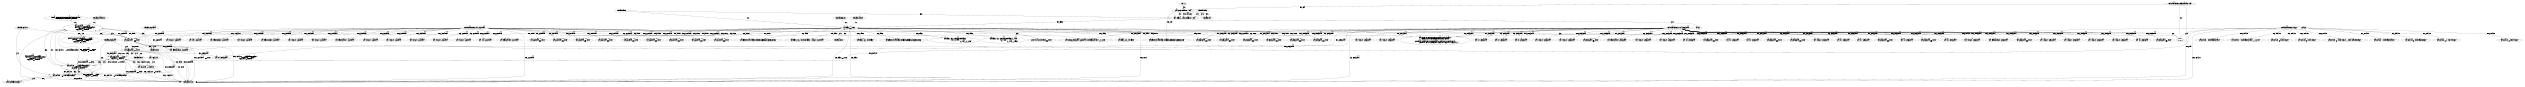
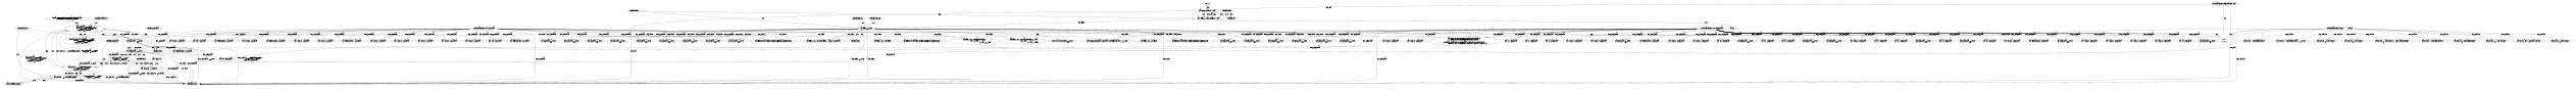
  digraph {
    n1 [label="(Call,pCmdData    == NULL||\n                cmdSize     != sizeof(effect_config_t)||\n                pReplyData  == NULL||\n *replySize  != sizeof(int))"]
    n2 [label="(Call,pCmdData    == NULL)"]
    n3 [label="(Call,cmdSize     != sizeof(effect_config_t)||\n                pReplyData  == NULL||\n *replySize  != sizeof(int))"]
    n4 [label="(ControlStructure,if (pCmdData    == NULL||\n                cmdSize     != sizeof(effect_config_t)||\n                pReplyData  == NULL||\n *replySize  != sizeof(int)))"]
    n5 [label="(MethodReturn,int)"]
    n6 [label="(Call,pReplyData  == NULL)"]
    n7 [label="(Call,(effect_config_t *)pCmdData)"]
    n8 [label="(Identifier,NULL)"]
    n9 [label="(Call,cmdSize     != sizeof(effect_config_t))"]
    n10 [label="(Call,pReplyData  == NULL||\n *replySize  != sizeof(int))"]
    n11 [label="(Call,(int *)pReplyData)"]
    n12 [label="(Identifier,NULL)"]
    n13 [label="(MethodParameterIn,void *pCmdData)"]
    n14 [label="(Call,(uint32_t *)pCmdData)"]
    n15 [label="(Call,(uint32_t *)pCmdData)"]
    n16 [label="(Call,memcpy(pReplyData, pCmdData, sizeof(effect_param_t) + p->psize))"]
    n17 [label="(Call,(effect_param_t *) pCmdData)"]
    n18 [label="(Call,(uint32_t *)pCmdData)"]
    n19 [label="(Call,(uint32_t *)pCmdData)"]
    n20 [label="(Call,pCmdData == NULL)"]
    n21 [label="(Call,(uint32_t *)pCmdData)"]
    n22 [label="(Call,(uint32_t *)pCmdData)"]
    n23 [label="(Call,pCmdData == NULL)"]
    n24 [label="(Call,pCmdData == NULL)"]
    n25 [label="(Call,pCmdData == NULL)"]
    n26 [label="(Call,pCmdData == NULL)"]
    n27 [label="(Call,pCmdData == NULL)"]
    n28 [label="(Call,(uint32_t *)pCmdData)"]
    n29 [label="(Call,(bool *)pCmdData)"]
    n30 [label="(Call,(effect_param_t *)pCmdData)"]
    n31 [label="(Call,(uint32_t *)pCmdData)"]
    n32 [label="(Call,(char *)pCmdData)"]
    n33 [label="(Call,pCmdData == NULL)"]
    n34 [label="(Call,(effect_config_t *)pCmdData)"]
    n35 [label="(Call,ALOGE(\"PreProcessingFx_Command cmdCode Case: \"\n \"EFFECT_CMD_SET_FEATURE_CONFIG: ERROR\n\"\n \"pCmdData %p cmdSize %d pReplyData %p replySize %p *replySize %d\",\n                        pCmdData, cmdSize, pReplyData, replySize, replySize ? *replySize : -1))"]
    n36 [label="(Call,pCmdData == NULL)"]
    n37 [label="(Call,(uint32_t *)pCmdData)"]
    n38 [label="(Call,(effect_config_t *)pCmdData)"]
    n39 [label="(Call,pCmdData == NULL)"]
    1000100
    n41 [label="(Call,effect == NULL)"]
    n42 [label="(Call,effect->ops->init(effect))"]
    n43 [label="(Call,Effect_SetState(effect, PREPROC_EFFECT_STATE_CONFIG))"]
    n44 [label="(Call,effect->ops->set_device(effect, *(uint32_t *)pCmdData))"]
    n45 [label="(Identifier,NULL)"]
    n46 [label="(Call,effect->ops->reset(effect))"]
    n47 [label="(Call,Effect_SetState(effect, PREPROC_EFFECT_STATE_ACTIVE))"]
    n48 [label="(Call,Effect_SetState(effect, PREPROC_EFFECT_STATE_CONFIG))"]
    n49 [label="(Call,effect->ops->set_parameter(effect,\n (void *)p->data,\n                                                                p->data + p->psize))"]
    n50 [label="(Call,pReplyData == NULL)"]
    n51 [label="(Call,pReplyData == NULL)"]
    n52 [label="(Call,effect->ops->get_parameter(effect, p->data,\n &p->vsize,\n                                                       p->data + voffset))"]
    n53 [label="(Call,pReplyData == NULL)"]
    n54 [label="(Call,pReplyData == NULL)"]
    n55 [label="(Call,pReplyData == NULL)"]
    n56 [label="(ControlStructure,if (effect == NULL))"]
    n57 [label="(Call,pReplyData == NULL)"]
    n58 [label="(Call,* effect = (preproc_effect_t *) self)"]
    n59 [label="(Call,(preproc_effect_t *) self)"]
    n60 [label="(Block,)"]
    n61 [label="(Identifier,self)"]
    n62 [label="(MethodParameterIn,effect_handle_t  self)"]
    n63 [label="(Call,sizeof(effect_config_t))"]
    n64 [label="(Call,*replySize  != sizeof(int))"]
    n65 [label="(MethodParameterIn,uint32_t            cmdSize)"]
    n66 [label="(Call,cmdSize != sizeof(uint32_t))"]
    n67 [label="(Call,cmdSize < sizeof(effect_param_t))"]
    n68 [label="(Call,cmdSize < (sizeof(effect_param_t) + p->psize))"]
    n69 [label="(Call,cmdSize != sizeof(uint32_t))"]
    n70 [label="(Call,cmdSize != sizeof(uint32_t))"]
    n71 [label="(Call,cmdSize != (sizeof(uint32_t) + sizeof(channel_config_t)))"]
    n72 [label="(Call,cmdSize < sizeof(effect_param_t))"]
    n73 [label="(Call,cmdSize != sizeof(effect_config_t))"]
    n74 [label="(Call,cmdSize != 2 * sizeof(uint32_t))"]
+   n75 [label="(Call,strndup((char *)pCmdData, cmdSize))"]
    n76 [label="(MethodParameterIn,void *pReplyData)"]
    n77 [label="(Call,(int *)pReplyData)"]
    n78 [label="(Call,(int *)pReplyData)"]
    n79 [label="(Call,(int *)pReplyData)"]
    n80 [label="(Call,(uint32_t *)pReplyData)"]
    n81 [label="(Call,(uint32_t *)pReplyData)"]
    n82 [label="(Call,pReplyData == NULL)"]
    n83 [label="(Call,(effect_param_t *)pReplyData)"]
    n84 [label="(Call,(uint32_t *)pReplyData)"]
    n85 [label="(Call,(uint32_t *)pReplyData)"]
    n86 [label="(Call,(int *)pReplyData)"]
    n87 [label="(Call,pReplyData == NULL)"]
    n88 [label="(Call,(int *)pReplyData)"]
    n89 [label="(Call,(int *)pReplyData)"]
    n90 [label="(Call,pReplyData == NULL)"]
    n91 [label="(Call,pReplyData == NULL)"]
    n92 [label="(Call,(uint32_t *)pReplyData)"]
    n93 [label="(Call,(int *)pReplyData)"]
    n94 [label="(Call,(int *)pReplyData)"]
    n95 [label="(Call,pReplyData == NULL)"]
    n96 [label="(Call,(int *)pReplyData)"]
    n97 [label="(Call,pReplyData == NULL)"]
    n98 [label="(Call,(int *)pReplyData)"]
    n99 [label="(Call,(uint32_t *)pReplyData)"]
    n100 [label="(Call,(effect_config_t *)pReplyData)"]
    n101 [label="(Call,pReplyData == NULL)"]
    n102 [label="(Call,(uint32_t *)pReplyData)"]
    n103 [label="(Call,(uint32_t *)pReplyData)"]
    n104 [label="(Call,(uint32_t *)pReplyData)"]
    n105 [label="(Call,(uint32_t *)pReplyData)"]
    n106 [label="(Call,(int *)pReplyData)"]
    n107 [label="(Call,pReplyData == NULL)"]
    n108 [label="(Call,(uint32_t *)pReplyData)"]
    n109 [label="(Call,(uint32_t *)pReplyData)"]
    n110 [label="(Literal,\"PreProcessingFx_Command cmdCode Case: \"\n \"EFFECT_CMD_SET_CONFIG: ERROR\")"]
    n111 [label="(Identifier,cmdSize)"]
    n112 [label="(Call,*replySize)"]
-   n113 [label="(Identifier,channel)"]
+   n113 [label="(Identifier,cmdCode)"]
    n114 [label="(Identifier,enabledMsk)"]
    n115 [label="(Identifier,effect)"]
    n116 [label="(Identifier,pCmdData)"]
    n117 [label="(Identifier,EINVAL)"]
    n118 [label="(Identifier,pReplyData)"]
    n119 [label="(Identifier,effect)"]
    1000112
    n1 -> n2 [label="CFG: "]
    n1 -> n3 [label="CFG: "]
    n1 -> n4 [label="AST: "]
    n1 -> n5 [label="DDG: pCmdData    == NULL"]
    n1 -> n5 [label="DDG: pCmdData    == NULL||\n                cmdSize     != sizeof(effect_config_t)||\n                pReplyData  == NULL||\n *replySize  != sizeof(int)"]
    n1 -> n5 [label="DDG: cmdSize     != sizeof(effect_config_t)||\n                pReplyData  == NULL||\n *replySize  != sizeof(int)"]
    n2 -> n1 [label="AST: "]
    n2 -> n1 [label="DDG: pCmdData"]
    n2 -> n1 [label="DDG: NULL"]
    n2 -> n5 [label="DDG: NULL"]
    n2 -> n5 [label="DDG: pCmdData"]
    n2 -> n6 [label="DDG: NULL"]
    n2 -> n7 [label="DDG: pCmdData"]
    n2 -> n8 [label="CFG: "]
    n3 -> n1 [label="AST: "]
    n3 -> n1 [label="DDG: cmdSize     != sizeof(effect_config_t)"]
    n3 -> n1 [label="DDG: pReplyData  == NULL||\n *replySize  != sizeof(int)"]
    n3 -> n5 [label="DDG: cmdSize     != sizeof(effect_config_t)"]
    n3 -> n5 [label="DDG: pReplyData  == NULL||\n *replySize  != sizeof(int)"]
    n3 -> n9 [label="CFG: "]
    n3 -> n10 [label="CFG: "]
    n6 -> n5 [label="DDG: pReplyData"]
    n6 -> n5 [label="DDG: NULL"]
    n6 -> n10 [label="AST: "]
    n6 -> n10 [label="DDG: pReplyData"]
    n6 -> n10 [label="DDG: NULL"]
    n6 -> n11 [label="DDG: pReplyData"]
    n6 -> n12 [label="CFG: "]
    n8 -> n2 [label="AST: "]
    n9 -> n3 [label="AST: "]
    n9 -> n3 [label="DDG: cmdSize"]
    n9 -> n5 [label="DDG: cmdSize"]
    n9 -> n63 [label="CFG: "]
    n10 -> n3 [label="AST: "]
    n10 -> n3 [label="DDG: pReplyData  == NULL"]
    n10 -> n3 [label="DDG: *replySize  != sizeof(int)"]
    n10 -> n5 [label="DDG: pReplyData  == NULL"]
    n10 -> n5 [label="DDG: *replySize  != sizeof(int)"]
    n10 -> n6 [label="CFG: "]
    n10 -> n64 [label="CFG: "]
    n12 -> n6 [label="AST: "]
    n13 -> n2 [label="DDG: pCmdData"]
    n13 -> n5 [label="DDG: pCmdData"]
    n13 -> n7 [label="DDG: pCmdData"]
    n13 -> n14 [label="DDG: pCmdData"]
    n13 -> n15 [label="DDG: pCmdData"]
    n13 -> n16 [label="DDG: pCmdData"]
    n13 -> n17 [label="DDG: pCmdData"]
    n13 -> n18 [label="DDG: pCmdData"]
    n13 -> n19 [label="DDG: pCmdData"]
    n13 -> n20 [label="DDG: pCmdData"]
    n13 -> n21 [label="DDG: pCmdData"]
    n13 -> n22 [label="DDG: pCmdData"]
    n13 -> n23 [label="DDG: pCmdData"]
    n13 -> n24 [label="DDG: pCmdData"]
    n13 -> n25 [label="DDG: pCmdData"]
    n13 -> n26 [label="DDG: pCmdData"]
    n13 -> n27 [label="DDG: pCmdData"]
    n13 -> n28 [label="DDG: pCmdData"]
    n13 -> n29 [label="DDG: pCmdData"]
    n13 -> n30 [label="DDG: pCmdData"]
    n13 -> n31 [label="DDG: pCmdData"]
    n13 -> n32 [label="DDG: *replySize"]
    n13 -> n33 [label="DDG: pCmdData"]
    n13 -> n34 [label="DDG: pCmdData"]
    n13 -> n35 [label="DDG: pCmdData"]
    n13 -> n36 [label="DDG: pCmdData"]
    n13 -> n37 [label="DDG: pCmdData"]
    n13 -> n38 [label="DDG: pCmdData"]
    n13 -> n39 [label="DDG: pCmdData"]
    n13 -> 1000100 [label="AST: "]
    n41 -> n2 [label="DDG: NULL"]
    n41 -> n5 [label="DDG: effect == NULL"]
    n41 -> n5 [label="DDG: effect"]
    n41 -> n5 [label="DDG: NULL"]
    n41 -> n20 [label="DDG: NULL"]
    n41 -> n23 [label="DDG: NULL"]
    n41 -> n24 [label="DDG: NULL"]
    n41 -> n25 [label="DDG: NULL"]
    n41 -> n26 [label="DDG: NULL"]
    n41 -> n27 [label="DDG: NULL"]
    n41 -> n33 [label="DDG: NULL"]
    n41 -> n36 [label="DDG: NULL"]
    n41 -> n39 [label="DDG: NULL"]
    n41 -> n42 [label="DDG: effect"]
    n41 -> n43 [label="DDG: effect"]
    n41 -> n44 [label="DDG: effect"]
    n41 -> n45 [label="CFG: "]
    n41 -> n46 [label="DDG: effect"]
    n41 -> n47 [label="DDG: effect"]
    n41 -> n48 [label="DDG: effect"]
    n41 -> n49 [label="DDG: effect"]
    n41 -> n50 [label="DDG: NULL"]
    n41 -> n51 [label="DDG: NULL"]
    n41 -> n52 [label="DDG: effect"]
    n41 -> n53 [label="DDG: NULL"]
    n41 -> n54 [label="DDG: NULL"]
    n41 -> n55 [label="DDG: NULL"]
    n41 -> n56 [label="AST: "]
    n41 -> n57 [label="DDG: NULL"]
    n45 -> n41 [label="AST: "]
    n58 -> n41 [label="DDG: effect"]
    n58 -> n59 [label="CFG: "]
    n58 -> n60 [label="AST: "]
-   n59 -> n47 [label="DDG: self"]
+   n59 -> n5 [label="DDG: self"]
    n59 -> n58 [label="AST: "]
    n59 -> n58 [label="DDG: self"]
    n59 -> n61 [label="DDG: "]
    n61 -> n59 [label="AST: "]
    n62 -> n5 [label="DDG: self"]
    n62 -> 1000100 [label="AST: "]
    n62 -> n59 [label="DDG: self"]
    n63 -> n9 [label="AST: "]
    n64 -> n5 [label="DDG: *replySize"]
    n64 -> n10 [label="AST: "]
    n64 -> n10 [label="DDG: *replySize"]
    n65 -> n5 [label="DDG: cmdSize"]
    n65 -> n9 [label="DDG: cmdSize"]
    n65 -> n35 [label="DDG: cmdSize"]
    n65 -> 1000100 [label="AST: "]
    n65 -> n66 [label="DDG: cmdSize"]
    n65 -> n67 [label="DDG: cmdSize"]
    n65 -> n68 [label="DDG: cmdSize"]
    n65 -> n69 [label="DDG: cmdSize"]
    n65 -> n70 [label="DDG: cmdSize"]
    n65 -> n71 [label="DDG: cmdSize"]
    n65 -> n72 [label="DDG: cmdSize"]
    n65 -> n73 [label="DDG: cmdSize"]
    n65 -> n74 [label="DDG: cmdSize"]
+   n65 -> n75 [label="DDG: cmdSize"]
    n76 -> n5 [label="DDG: pReplyData"]
    n76 -> n6 [label="DDG: pReplyData"]
    n76 -> n11 [label="DDG: pReplyData"]
    n76 -> n16 [label="DDG: pReplyData"]
    n76 -> n35 [label="DDG: pReplyData"]
    n76 -> 1000100 [label="AST: "]
    n76 -> n50 [label="DDG: pReplyData"]
    n76 -> n51 [label="DDG: pReplyData"]
    n76 -> n53 [label="DDG: pReplyData"]
    n76 -> n54 [label="DDG: pReplyData"]
    n76 -> n55 [label="DDG: pReplyData"]
    n76 -> n57 [label="DDG: pReplyData"]
    n76 -> n77 [label="DDG: pReplyData"]
    n76 -> n78 [label="DDG: pReplyData"]
    n76 -> n79 [label="DDG: pReplyData"]
    n76 -> n80 [label="DDG: pReplyData"]
    n76 -> n81 [label="DDG: pReplyData"]
    n76 -> n82 [label="DDG: pReplyData"]
    n76 -> n83 [label="DDG: pReplyData"]
    n76 -> n84 [label="DDG: pReplyData"]
    n76 -> n85 [label="DDG: pReplyData"]
    n76 -> n86 [label="DDG: pReplyData"]
    n76 -> n87 [label="DDG: pReplyData"]
    n76 -> n88 [label="DDG: pReplyData"]
    n76 -> n89 [label="DDG: pReplyData"]
    n76 -> n90 [label="DDG: pReplyData"]
    n76 -> n91 [label="DDG: pReplyData"]
    n76 -> n92 [label="DDG: pReplyData"]
    n76 -> n93 [label="DDG: pReplyData"]
    n76 -> n94 [label="DDG: pReplyData"]
    n76 -> n95 [label="DDG: pReplyData"]
    n76 -> n96 [label="DDG: pReplyData"]
    n76 -> n97 [label="DDG: pReplyData"]
    n76 -> n98 [label="DDG: pReplyData"]
    n76 -> n99 [label="DDG: pReplyData"]
    n76 -> n100 [label="DDG: pReplyData"]
    n76 -> n101 [label="DDG: pReplyData"]
    n76 -> n102 [label="DDG: pReplyData"]
    n76 -> n103 [label="DDG: pReplyData"]
    n76 -> n104 [label="DDG: pReplyData"]
    n76 -> n105 [label="DDG: pReplyData"]
    n76 -> n106 [label="DDG: pReplyData"]
    n76 -> n107 [label="DDG: pReplyData"]
    n76 -> n108 [label="DDG: pReplyData"]
    n76 -> n109 [label="DDG: pReplyData"]
    n110 -> n1 [label="CFG: "]
    n111 -> n2 [label="CFG: "]
    n111 -> n9 [label="AST: "]
    n112 -> n64 [label="AST: "]
    n113 -> n41 [label="CFG: "]
    n114 -> n1 [label="CFG: "]
    n115 -> n58 [label="AST: "]
    n116 -> n2 [label="AST: "]
    n117 -> n41 [label="CFG: "]
    n118 -> n6 [label="AST: "]
    n118 -> n9 [label="CFG: "]
    n119 -> n41 [label="AST: "]
    n119 -> n58 [label="CFG: "]
    1000112 -> n59 [label="AST: "]
  }
